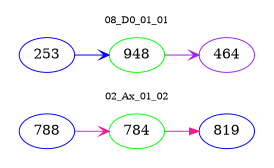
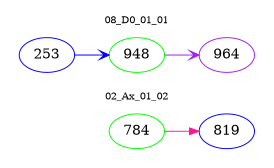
  digraph {
    rankdir=LR
    node [color=blue]
    edge [arrowhead=vee color=deeppink]
-   n1 [label=788]
    n2 [color=green label=784]
    n3 [label=819]
    n4 [label=253]
    n5 [color=green label=948]
-   n6 [color=purple label=464]
+   n6 [color=purple label=964]
    subgraph cluster_1 {
      color=white
      fontsize=10
      label="02_Ax_01_02"
-     n1
      n2
      n3
    }
    subgraph cluster_2 {
      color=white
      fontsize=10
      label="08_D0_01_01"
      n4
      n5
      n6
    }
-   n1 -> n2
    n2 -> n3 [arrowhead=normal]
    n4 -> n5 [color=blue]
    n5 -> n6 [color=purple]
  }
